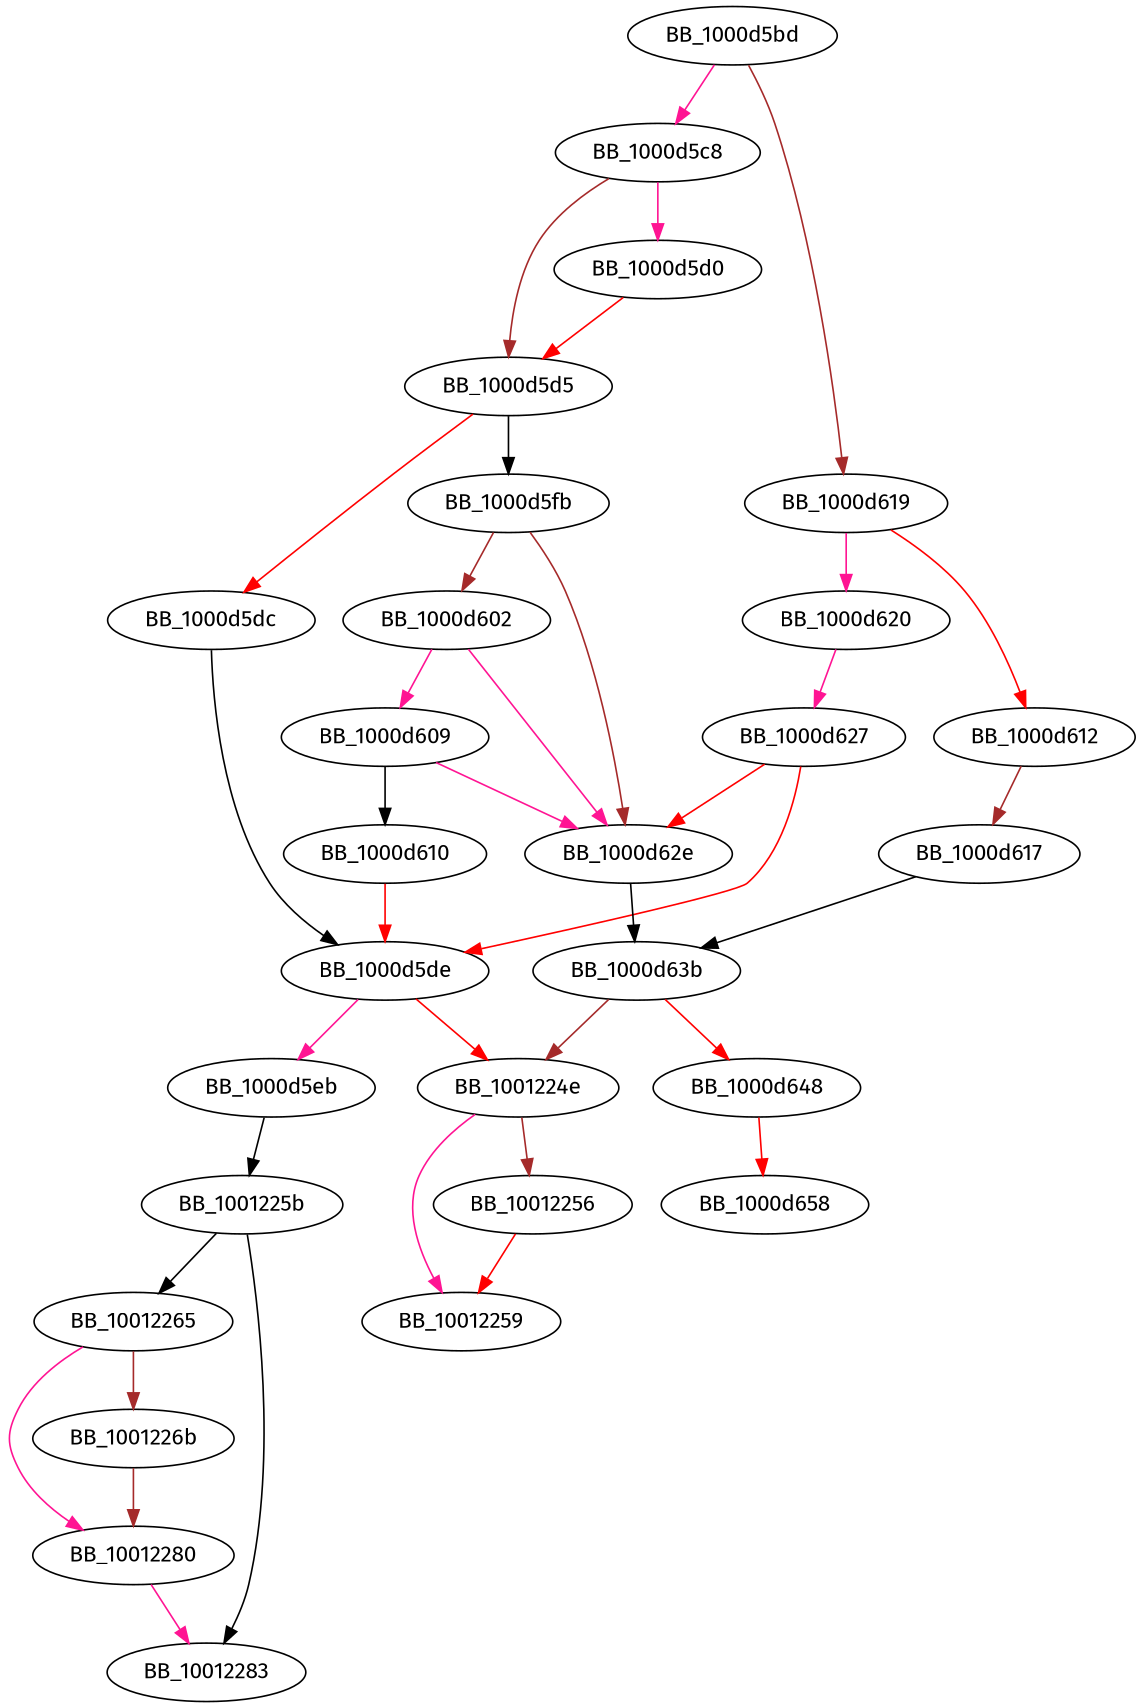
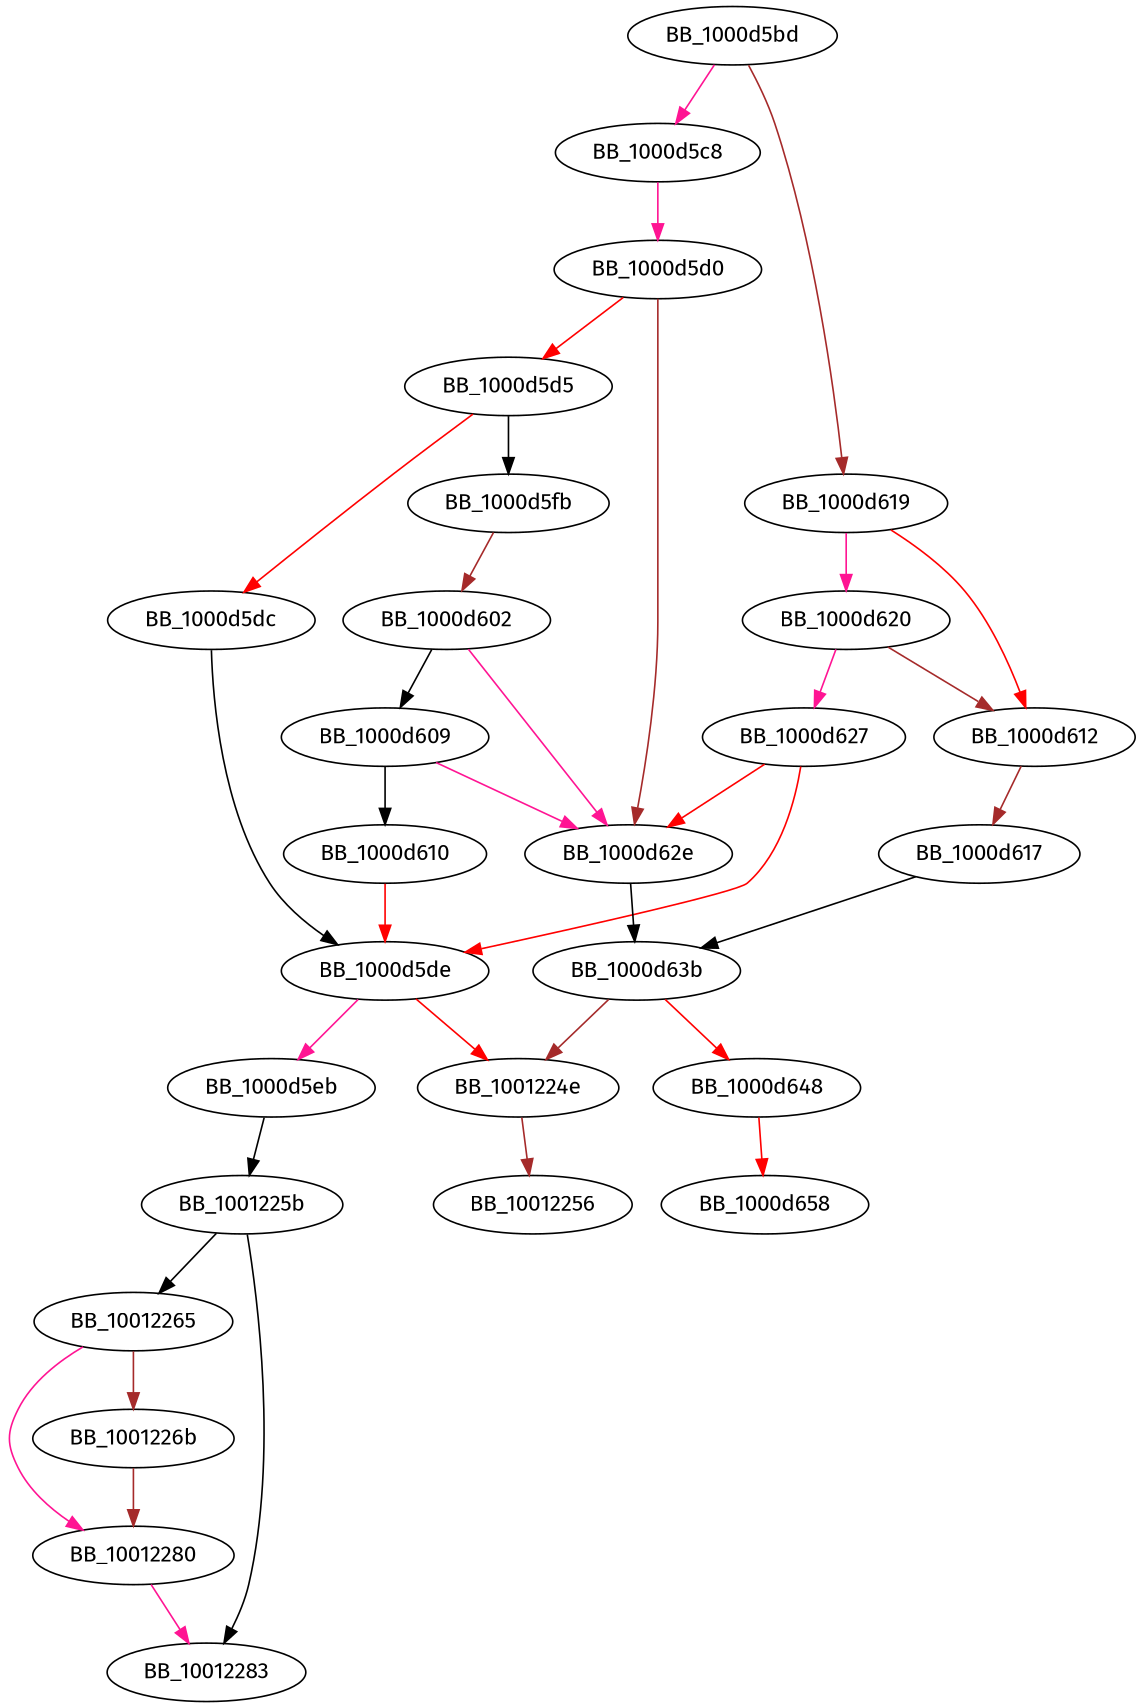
  digraph {
    fontname="Fira Sans"
    node [fontname="Fira Sans"]
    edge [color=deeppink fontname="Fira Sans"]
    BB_1000d5bd
    BB_1000d5c8
    BB_1000d619
    BB_1000d5d0
    BB_1000d5d5
    BB_1000d612
    BB_1000d620
    BB_1000d5dc
    BB_1000d5fb
    BB_1000d617
    BB_1000d627
    BB_1000d5de
    BB_1000d602
    BB_1000d62e
    BB_1000d5eb
    BB_1001224e
    BB_1000d609
    BB_1000d63b
    BB_1001225b
    BB_10012256
-   BB_10012259
    BB_10012265
    BB_10012283
    BB_1001226b
    BB_10012280
    BB_1000d610
    BB_1000d648
    BB_1000d658
    BB_1000d5bd -> BB_1000d5c8
    BB_1000d5bd -> BB_1000d619 [color=brown]
    BB_1000d5c8 -> BB_1000d5d0
-   BB_1000d5c8 -> BB_1000d5d5 [color=brown]
    BB_1000d619 -> BB_1000d612 [color=red]
    BB_1000d619 -> BB_1000d620
    BB_1000d5d0 -> BB_1000d5d5 [color=red]
    BB_1000d5d5 -> BB_1000d5dc [color=red]
    BB_1000d5d5 -> BB_1000d5fb [color=black]
    BB_1000d612 -> BB_1000d617 [color=brown]
+   BB_1000d620 -> BB_1000d612 [color=brown]
    BB_1000d620 -> BB_1000d627
    BB_1000d5dc -> BB_1000d5de [color=black]
    BB_1000d5fb -> BB_1000d602 [color=brown]
-   BB_1000d5fb -> BB_1000d62e [color=brown]
+   BB_1000d5d0 -> BB_1000d62e [color=brown]
    BB_1000d617 -> BB_1000d63b [color=black]
    BB_1000d627 -> BB_1000d5de [color=red]
    BB_1000d627 -> BB_1000d62e [color=red]
    BB_1000d5de -> BB_1000d5eb
    BB_1000d5de -> BB_1001224e [color=red]
    BB_1000d602 -> BB_1000d62e
-   BB_1000d602 -> BB_1000d609
+   BB_1000d602 -> BB_1000d609 [color=black]
    BB_1000d62e -> BB_1000d63b [color=black]
    BB_1000d5eb -> BB_1001225b [color=black]
    BB_1001224e -> BB_10012256 [color=brown]
-   BB_1001224e -> BB_10012259
    BB_1000d609 -> BB_1000d62e
    BB_1000d609 -> BB_1000d610 [color=black]
    BB_1000d63b -> BB_1001224e [color=brown]
    BB_1000d63b -> BB_1000d648 [color=red]
    BB_1001225b -> BB_10012265 [color=black]
    BB_1001225b -> BB_10012283 [color=black]
-   BB_10012256 -> BB_10012259 [color=red]
    BB_10012265 -> BB_1001226b [color=brown]
    BB_10012265 -> BB_10012280
    BB_1001226b -> BB_10012280 [color=brown]
    BB_10012280 -> BB_10012283
    BB_1000d610 -> BB_1000d5de [color=red]
    BB_1000d648 -> BB_1000d658 [color=red]
  }
